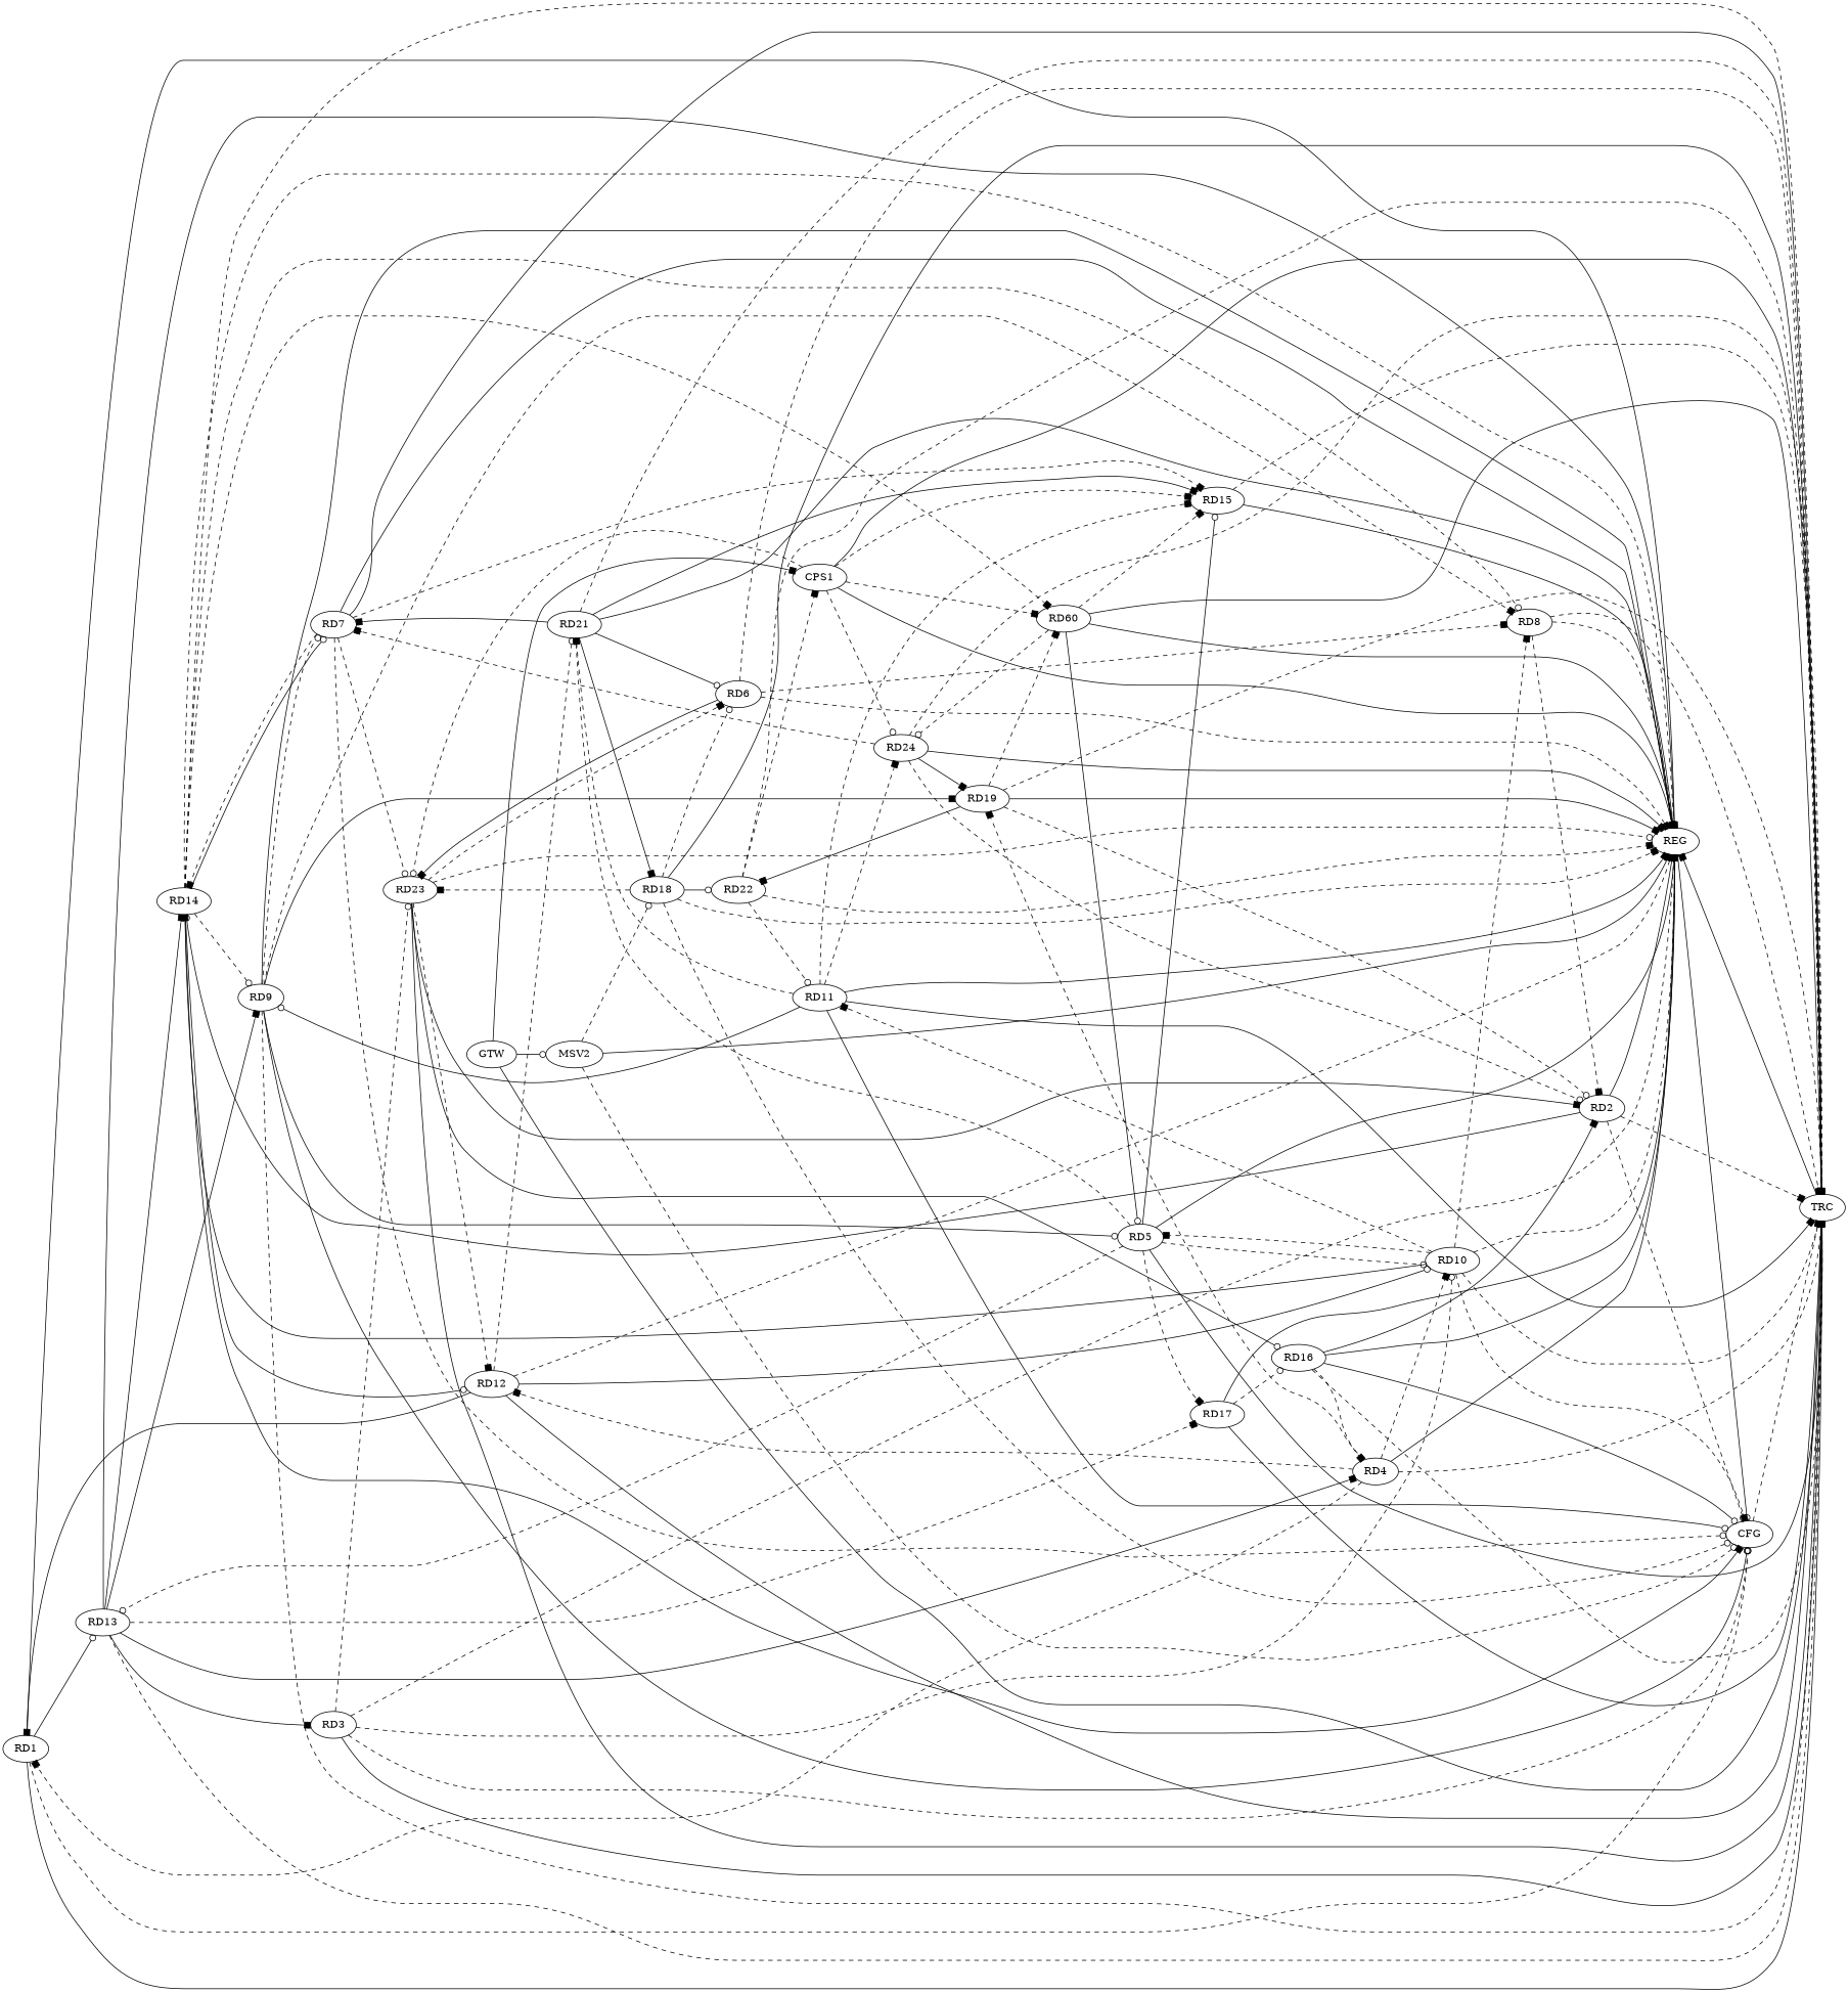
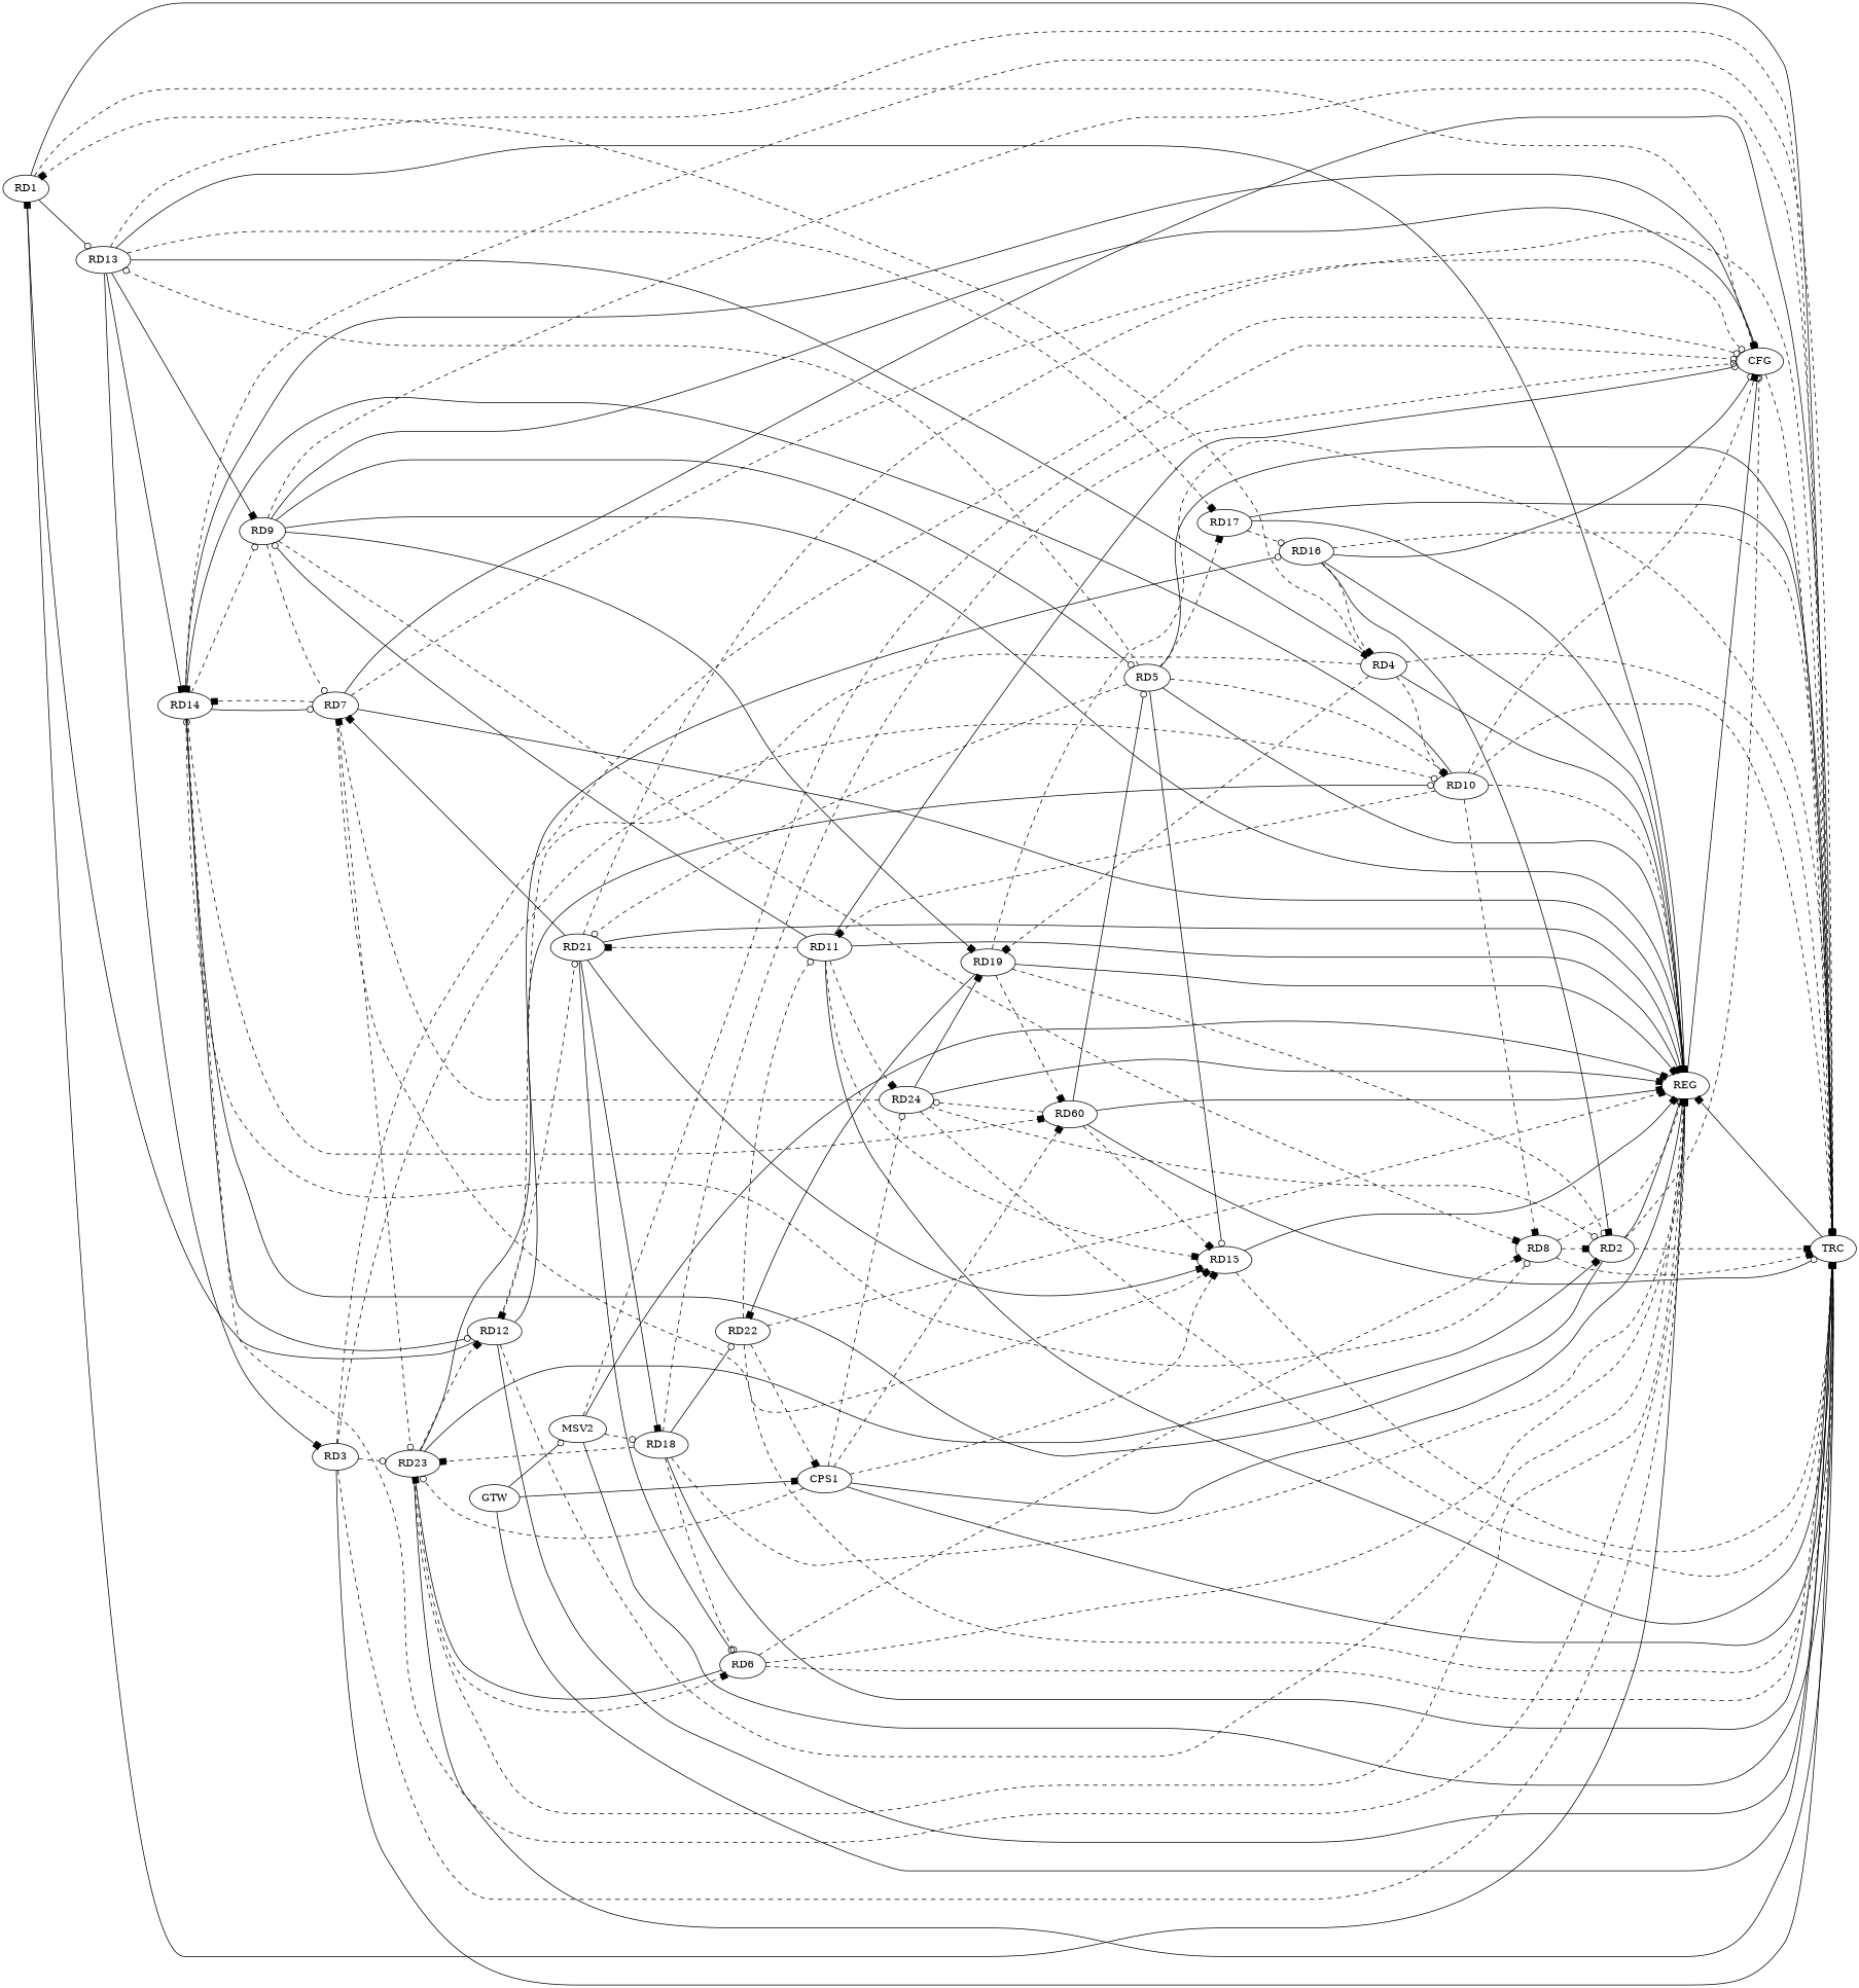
  strict digraph {
    rankdir=LR
    edge [arrowhead=box style=dashed]
    n1 [label=RD1]
    n2 [label=RD13]
    n3 [label=REG]
    n4 [label=CFG]
    n5 [label=TRC]
    n6 [label=RD14]
    n7 [label=RD3]
    n8 [label=RD4]
    n9 [label=RD17]
    n10 [label=RD9]
    n11 [label=RD2]
    n12 [label=RD12]
    n13 [label=RD8]
    n14 [label=RD7]
    n15 [label=RD60]
    n16 [label=RD10]
    n17 [label=RD23]
    n18 [label=RD5]
    n19 [label=RD11]
    n20 [label=RD6]
    n21 [label=RD16]
    n22 [label=RD19]
    n23 [label=RD21]
    n24 [label=RD22]
    n25 [label=RD15]
    n26 [label=RD18]
    n27 [label=RD24]
    n28 [label=CPS1]
    n29 [label=GTW]
    n30 [label=MSV2]
    n1 -> n2 [arrowhead=odot style=solid]
    n1 -> n3 [style=solid]
    n1 -> n4 [arrowhead=odot]
    n1 -> n5 [arrowhead=odot style=solid]
    n2 -> n3 [style=solid]
    n2 -> n5
    n2 -> n6 [style=solid]
    n2 -> n7 [style=solid]
    n2 -> n8 [style=solid]
    n2 -> n9
    n2 -> n10 [style=solid]
    n3 -> n4 [arrowhead=odot style=solid]
    n4 -> n5
    n5 -> n3 [style=solid]
    n6 -> n3
    n6 -> n4 [style=solid]
    n6 -> n5 [arrowhead=odot]
    n6 -> n10 [arrowhead=odot]
    n6 -> n12 [arrowhead=odot style=solid]
    n6 -> n13 [arrowhead=odot]
    n6 -> n14 [arrowhead=odot style=solid]
    n6 -> n15
    n7 -> n3
    n7 -> n4 [arrowhead=odot]
    n7 -> n5 [style=solid]
    n7 -> n16 [arrowhead=odot]
    n7 -> n17 [arrowhead=odot]
    n8 -> n1
    n8 -> n3 [arrowhead=odot style=solid]
    n8 -> n5 [arrowhead=odot]
    n8 -> n12
    n8 -> n16
    n8 -> n22
    n9 -> n3 [style=solid]
    n9 -> n5 [style=solid]
    n9 -> n21 [arrowhead=odot]
    n10 -> n3 [arrowhead=odot style=solid]
    n10 -> n4 [arrowhead=odot style=solid]
    n10 -> n5 [arrowhead=odot]
    n10 -> n13
    n10 -> n14 [arrowhead=odot]
    n10 -> n18 [arrowhead=odot style=solid]
    n10 -> n22 [style=solid]
    n11 -> n3 [arrowhead=odot style=solid]
    n11 -> n4 [arrowhead=odot]
    n11 -> n5
    n11 -> n6 [arrowhead=odot style=solid]
    n12 -> n1 [style=solid]
    n12 -> n3
    n12 -> n5 [arrowhead=odot style=solid]
    n12 -> n16 [arrowhead=odot style=solid]
    n12 -> n23 [arrowhead=odot]
    n13 -> n3 [arrowhead=odot]
    n13 -> n5
    n13 -> n11
    n14 -> n3 [arrowhead=odot style=solid]
    n14 -> n4 [arrowhead=odot]
    n14 -> n5 [style=solid]
    n14 -> n6
    n14 -> n17 [arrowhead=odot]
    n14 -> n25
    n15 -> n3 [style=solid]
    n15 -> n5 [arrowhead=odot style=solid]
    n15 -> n18 [arrowhead=odot style=solid]
    n15 -> n25
    n15 -> n27 [arrowhead=odot]
    n16 -> n3 [arrowhead=odot]
    n16 -> n4
    n16 -> n5 [arrowhead=odot]
    n16 -> n6 [style=solid]
    n16 -> n13
-   n16 -> n18
    n16 -> n19
    n17 -> n3 [arrowhead=odot]
    n17 -> n5 [arrowhead=odot style=solid]
    n17 -> n11 [style=solid]
    n17 -> n12
    n17 -> n20
    n17 -> n21 [arrowhead=odot style=solid]
    n18 -> n2 [arrowhead=odot]
    n18 -> n3 [arrowhead=odot style=solid]
    n18 -> n5 [arrowhead=odot style=solid]
    n18 -> n9
    n18 -> n16 [arrowhead=odot]
    n18 -> n23 [arrowhead=odot]
    n18 -> n25 [arrowhead=odot style=solid]
    n19 -> n3 [style=solid]
    n19 -> n4 [arrowhead=odot style=solid]
    n19 -> n5 [style=solid]
    n19 -> n10 [arrowhead=odot style=solid]
    n19 -> n23
    n19 -> n25
    n19 -> n27
    n20 -> n3
    n20 -> n5 [arrowhead=odot]
    n20 -> n13
    n20 -> n17 [style=solid]
    n21 -> n3 [style=solid]
    n21 -> n4 [arrowhead=odot style=solid]
    n21 -> n5 [arrowhead=odot]
    n21 -> n8
    n21 -> n11 [style=solid]
    n22 -> n3 [style=solid]
    n22 -> n5 [arrowhead=odot]
    n22 -> n11 [arrowhead=odot]
    n22 -> n15
    n22 -> n24 [style=solid]
    n23 -> n3 [arrowhead=odot style=solid]
    n23 -> n5 [arrowhead=odot]
    n23 -> n14 [style=solid]
    n23 -> n20 [arrowhead=odot style=solid]
    n23 -> n25 [style=solid]
    n23 -> n26 [style=solid]
    n24 -> n3
    n24 -> n5
    n24 -> n19 [arrowhead=odot]
    n24 -> n28
    n25 -> n3 [style=solid]
    n25 -> n5 [arrowhead=odot]
    n26 -> n3
    n26 -> n4 [arrowhead=odot]
    n26 -> n5 [arrowhead=odot style=solid]
    n26 -> n17
    n26 -> n20 [arrowhead=odot]
    n26 -> n24 [arrowhead=odot style=solid]
    n27 -> n3 [style=solid]
    n27 -> n5 [arrowhead=odot]
    n27 -> n11 [arrowhead=odot]
    n27 -> n14
    n27 -> n22 [style=solid]
    n28 -> n3 [style=solid]
    n28 -> n5 [style=solid]
    n28 -> n15
    n28 -> n17 [arrowhead=odot]
    n28 -> n25
    n28 -> n27 [arrowhead=odot]
    n29 -> n5 [style=solid]
    n29 -> n28 [style=solid]
    n29 -> n30 [arrowhead=odot style=solid]
    n30 -> n3 [style=solid]
    n30 -> n4 [arrowhead=odot]
+   n30 -> n5 [style=solid]
    n30 -> n26 [arrowhead=odot]
  }
